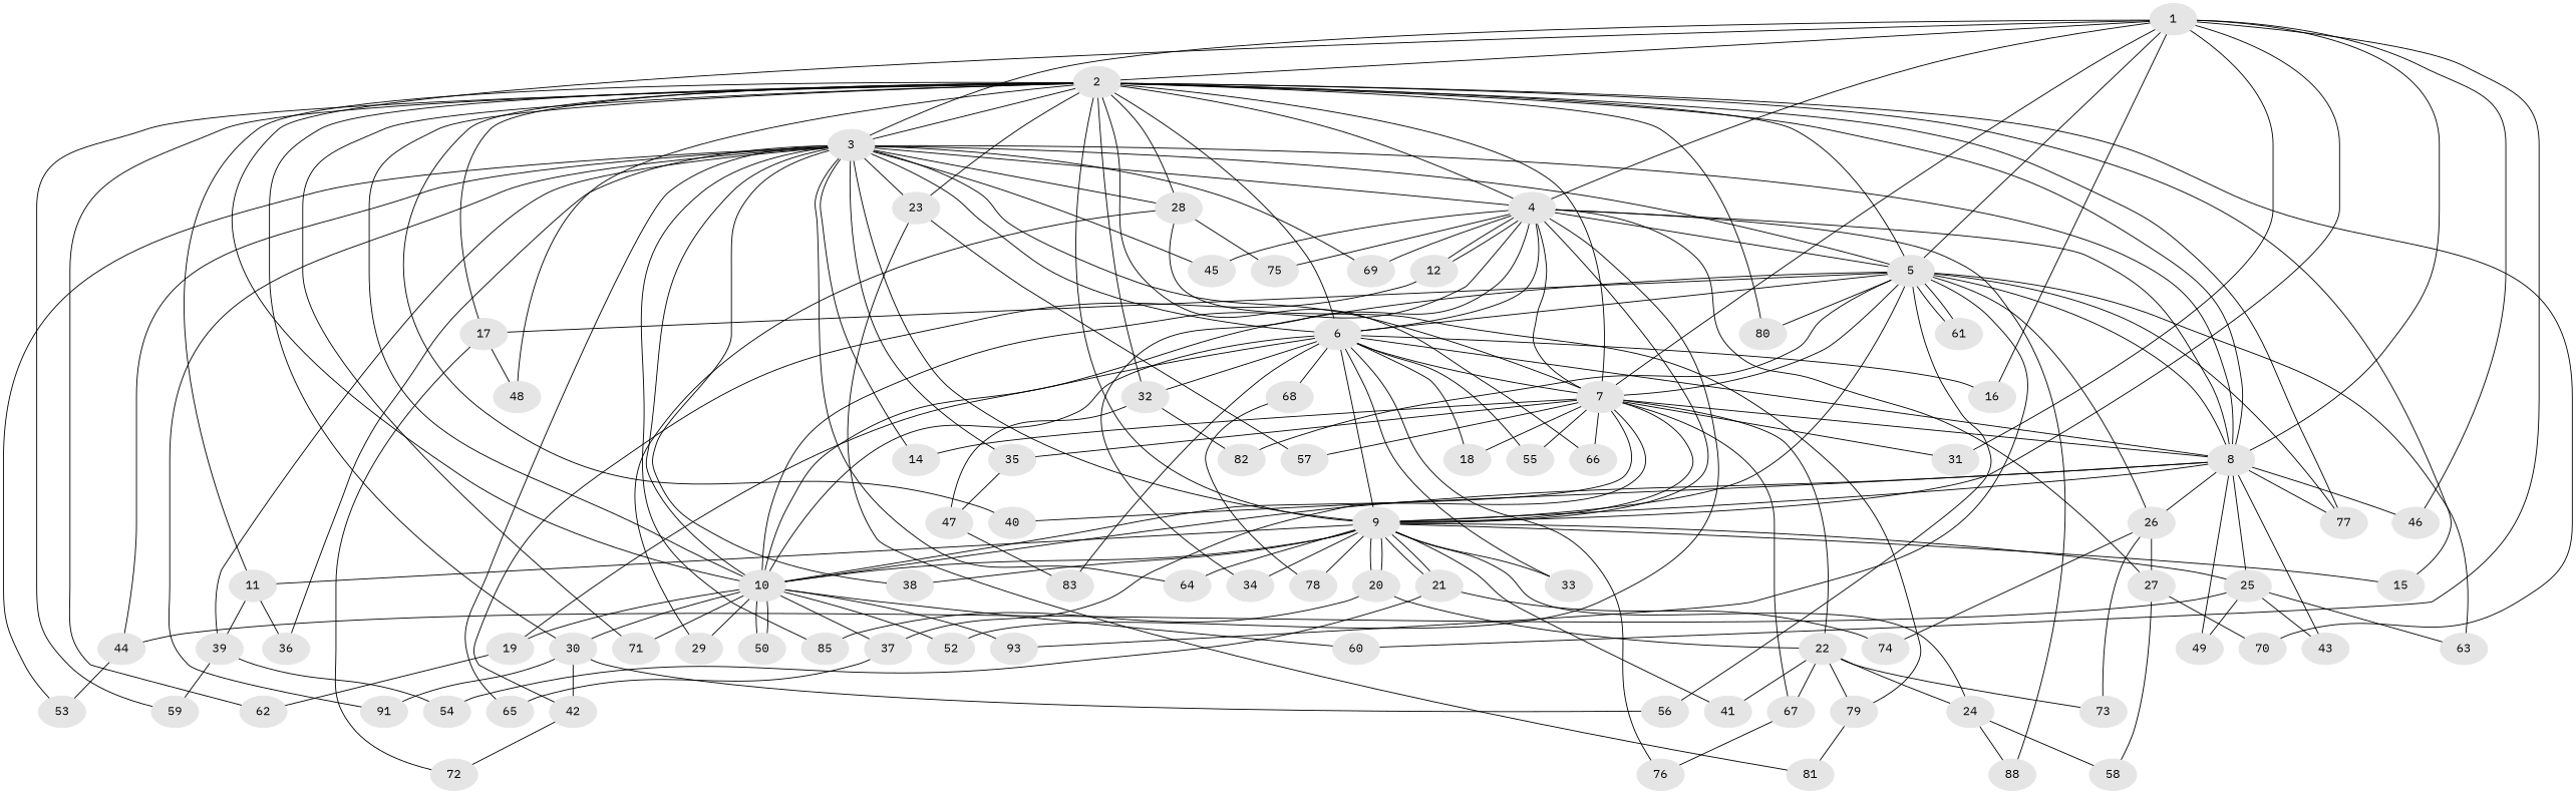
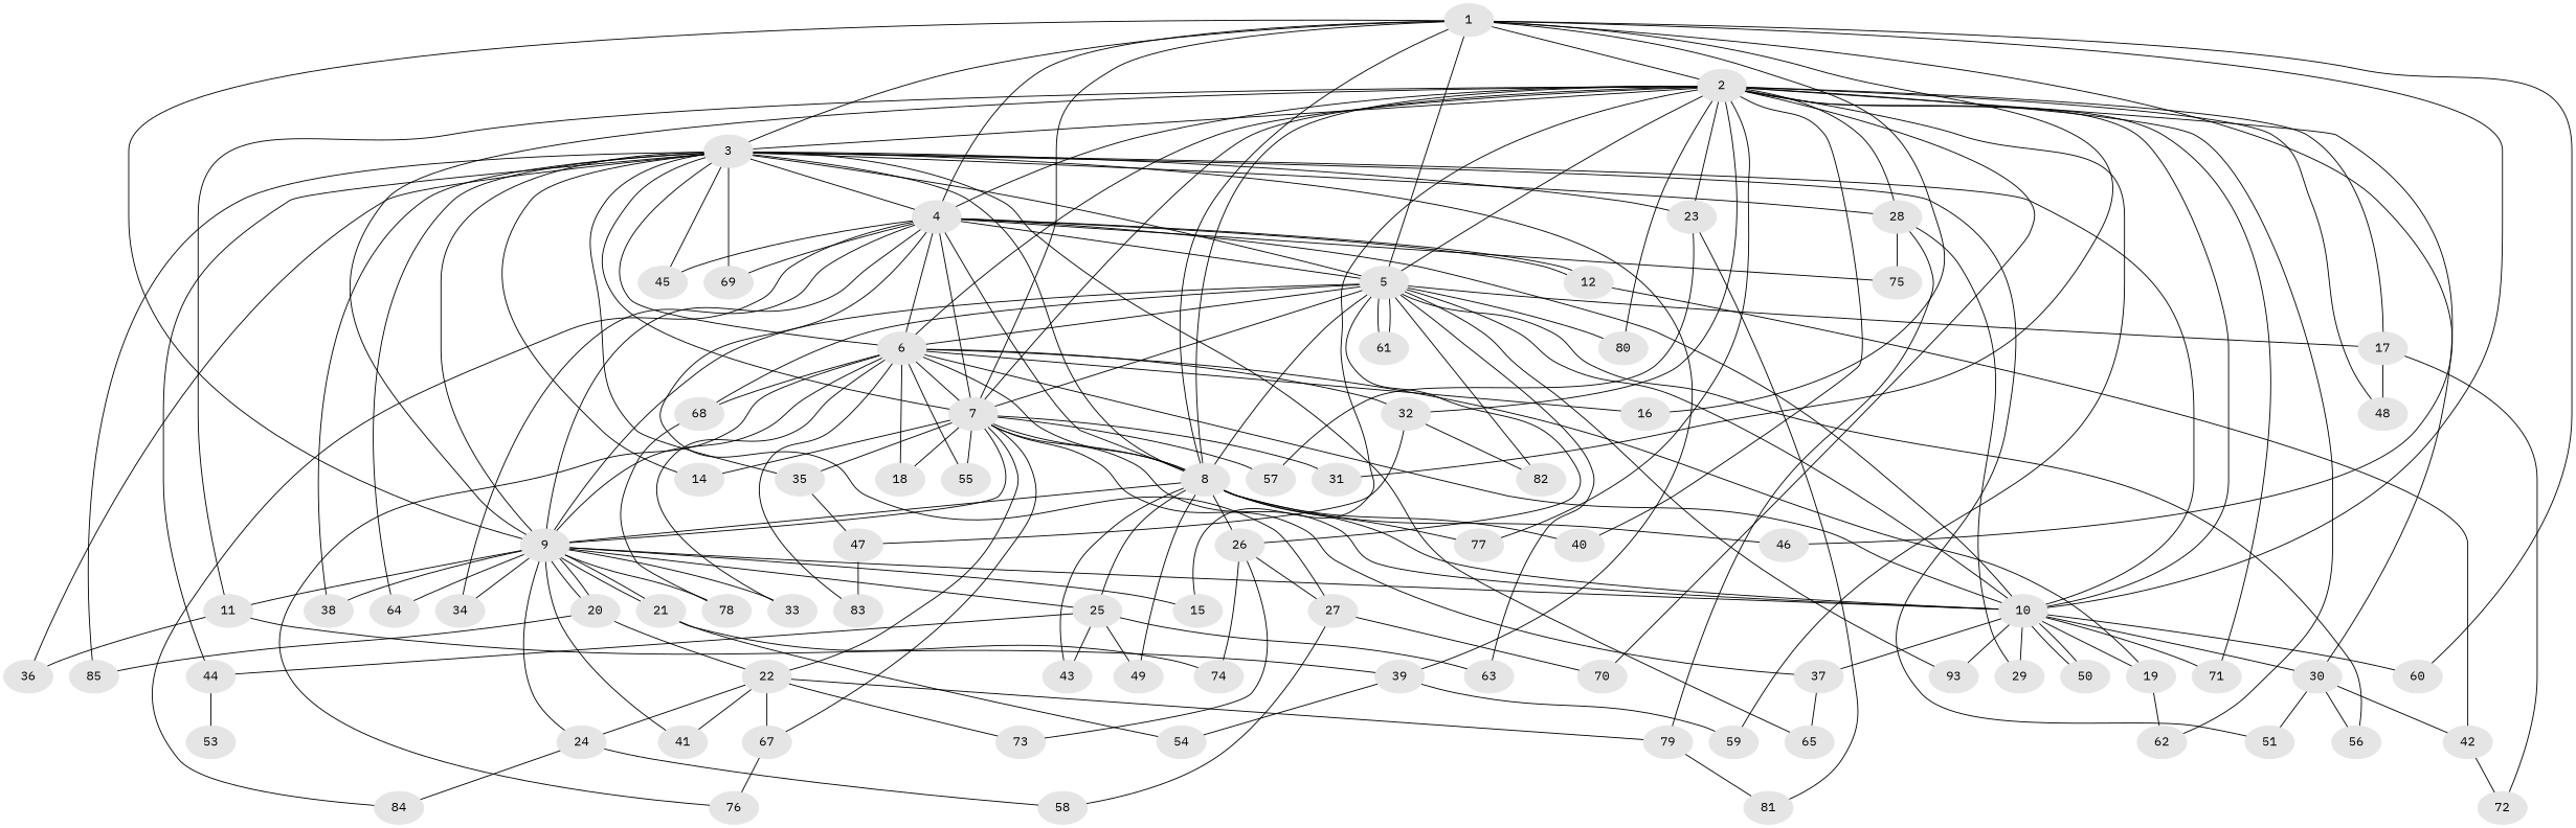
  graph {
    fontname="IBM Plex Mono"
    node [color=gray90 fontname="IBM Plex Mono" style=filled]
    edge [fontname="IBM Plex Mono"]
    1
    2
    3
    4
    5
    7
    8
    9
    10
    16
    31
    46
    60
    6
    11
    15
    17
    23
    28
    30
    32
    40
    48
    59
    62
-   66
    70
    71
    77
    80
    14
    35
    36
    38
    39
    44
    45
-   51 [label=91]
+   51
    53
    64
    65
    69
    85
    12
    27
    34
-   52
    75
-   84 [label=88]
+   84
    n50 [label=93]
    26
    56
    61
    63
    68
    82
    18
    19
    33
    55
    76
    83
    22
    37
    57
    67
    25
    43
    49
    20
    21
    24
    41
    78
    29
    50
    72
    81
    79
    42
    47
    54
    58
    74
    73
    1 -- 2
    1 -- 3
    1 -- 4
    1 -- 5
    1 -- 7
    1 -- 8
    1 -- 9
    1 -- 10
    1 -- 16
    1 -- 31
    1 -- 46
    1 -- 60
    2 -- 3
    2 -- 4
    2 -- 5
    2 -- 7
    2 -- 8
    2 -- 9
    2 -- 10
    2 -- 6
    2 -- 11
    2 -- 15
    2 -- 17
    2 -- 23
    2 -- 28
    2 -- 30
    2 -- 32
    2 -- 40
    2 -- 48
    2 -- 59
    2 -- 62
-   2 -- 66
    2 -- 70
    2 -- 71
    2 -- 77
    2 -- 80
    3 -- 4
    3 -- 5
    3 -- 7
    3 -- 8
    3 -- 9
    3 -- 10
    3 -- 6
    3 -- 23
    3 -- 28
    3 -- 14
    3 -- 35
    3 -- 36
    3 -- 38
    3 -- 39
    3 -- 44
    3 -- 45
    3 -- 51
-   3 -- 53
    3 -- 64
    3 -- 65
    3 -- 69
    3 -- 85
    4 -- 5
    4 -- 7
    4 -- 8
    4 -- 9
    4 -- 10
    4 -- 6
    4 -- 45
    4 -- 69
    4 -- 12
    4 -- 12
    4 -- 27
    4 -- 34
-   4 -- 52
    4 -- 75
    4 -- 84
    5 -- 7
    5 -- 8
    5 -- 9
    5 -- 10
    5 -- 6
    5 -- 17
    5 -- 80
    5 -- n50
    5 -- 26
    5 -- 56
    5 -- 61
    5 -- 61
    5 -- 63
-   5 -- 77
+   5 -- 68
    5 -- 82
    7 -- 8
    7 -- 9
    7 -- 10
    7 -- 31
-   7 -- 66
    7 -- 14
    7 -- 35
    7 -- 18
    7 -- 55
    7 -- 22
    7 -- 37
    7 -- 57
    7 -- 67
    8 -- 9
    8 -- 10
    8 -- 46
    8 -- 40
    8 -- 77
    8 -- 26
    8 -- 25
    8 -- 43
    8 -- 49
    9 -- 10
    9 -- 11
    9 -- 15
    9 -- 38
    9 -- 64
    9 -- 34
    9 -- 33
    9 -- 25
    9 -- 20
    9 -- 20
    9 -- 21
    9 -- 21
    9 -- 24
    9 -- 41
    9 -- 78
    10 -- 60
    10 -- 30
    10 -- 71
-   10 -- 52
    10 -- n50
    10 -- 19
    10 -- 37
    10 -- 29
    10 -- 50
    10 -- 50
    6 -- 7
    6 -- 8
    6 -- 9
    6 -- 10
    6 -- 16
    6 -- 32
    6 -- 68
    6 -- 18
    6 -- 19
    6 -- 33
    6 -- 55
    6 -- 76
    6 -- 83
    11 -- 36
    11 -- 39
    17 -- 48
    17 -- 72
    23 -- 57
    23 -- 81
    28 -- 75
    28 -- 29
    28 -- 79
    30 -- 51
    30 -- 56
    30 -- 42
    32 -- 82
    32 -- 47
    35 -- 47
    39 -- 59
    39 -- 54
    44 -- 53
    12 -- 42
    27 -- 70
    27 -- 58
    26 -- 27
    26 -- 74
    26 -- 73
    68 -- 78
    19 -- 62
    22 -- 67
    22 -- 24
    22 -- 41
    22 -- 79
    22 -- 73
    37 -- 65
    67 -- 76
    25 -- 44
    25 -- 63
    25 -- 43
    25 -- 49
    20 -- 85
    20 -- 22
    21 -- 54
    21 -- 74
    24 -- 84
    24 -- 58
    79 -- 81
    42 -- 72
    47 -- 83
  }
